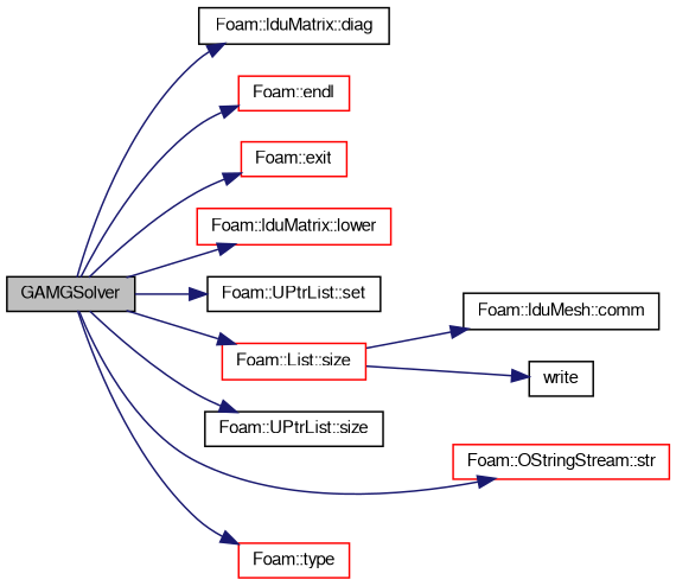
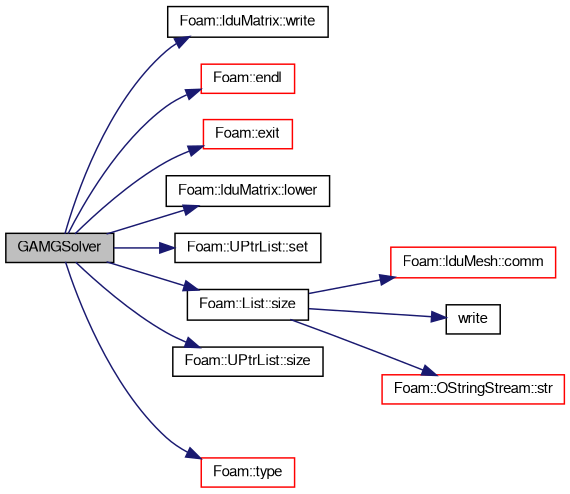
  digraph {
    rankdir=LR
    node [color=black fontname=FreeSans fontsize=10 shape=record]
    edge [color=midnightblue fontname=FreeSans fontsize=10 labelfontname=FreeSans labelfontsize=10 style=solid]
    n1 [fillcolor=grey75 fontcolor=black height=0.2 label=GAMGSolver style=filled width=0.4]
-   n2 [height=0.2 label="Foam::lduMatrix::diag" width=0.4]
+   n2 [height=0.2 label="Foam::lduMatrix::write" width=0.4]
    n3 [color=red height=0.2 label="Foam::endl" width=0.4]
    n4 [color=red height=0.2 label="Foam::exit" width=0.4]
-   n5 [color=red height=0.2 label="Foam::lduMatrix::lower" width=0.4]
+   n5 [height=0.2 label="Foam::lduMatrix::lower" width=0.4]
    n6 [height=0.2 label="Foam::UPtrList::set" width=0.4]
-   n7 [color=red height=0.2 label="Foam::List::size" width=0.4]
+   n7 [height=0.2 label="Foam::List::size" width=0.4]
    n8 [height=0.2 label="Foam::UPtrList::size" width=0.4]
    n9 [color=red height=0.2 label="Foam::OStringStream::str" width=0.4]
    n10 [color=red height=0.2 label="Foam::type" width=0.4]
-   n11 [height=0.2 label="Foam::lduMesh::comm" width=0.4]
+   n11 [color=red height=0.2 label="Foam::lduMesh::comm" width=0.4]
    n12 [height=0.2 label=write width=0.4]
    n1 -> n2
    n1 -> n3
    n1 -> n4
    n1 -> n5
    n1 -> n6
    n1 -> n7
    n1 -> n8
-   n1 -> n9
+   n7 -> n9
    n1 -> n10
    n7 -> n11
    n7 -> n12
  }
